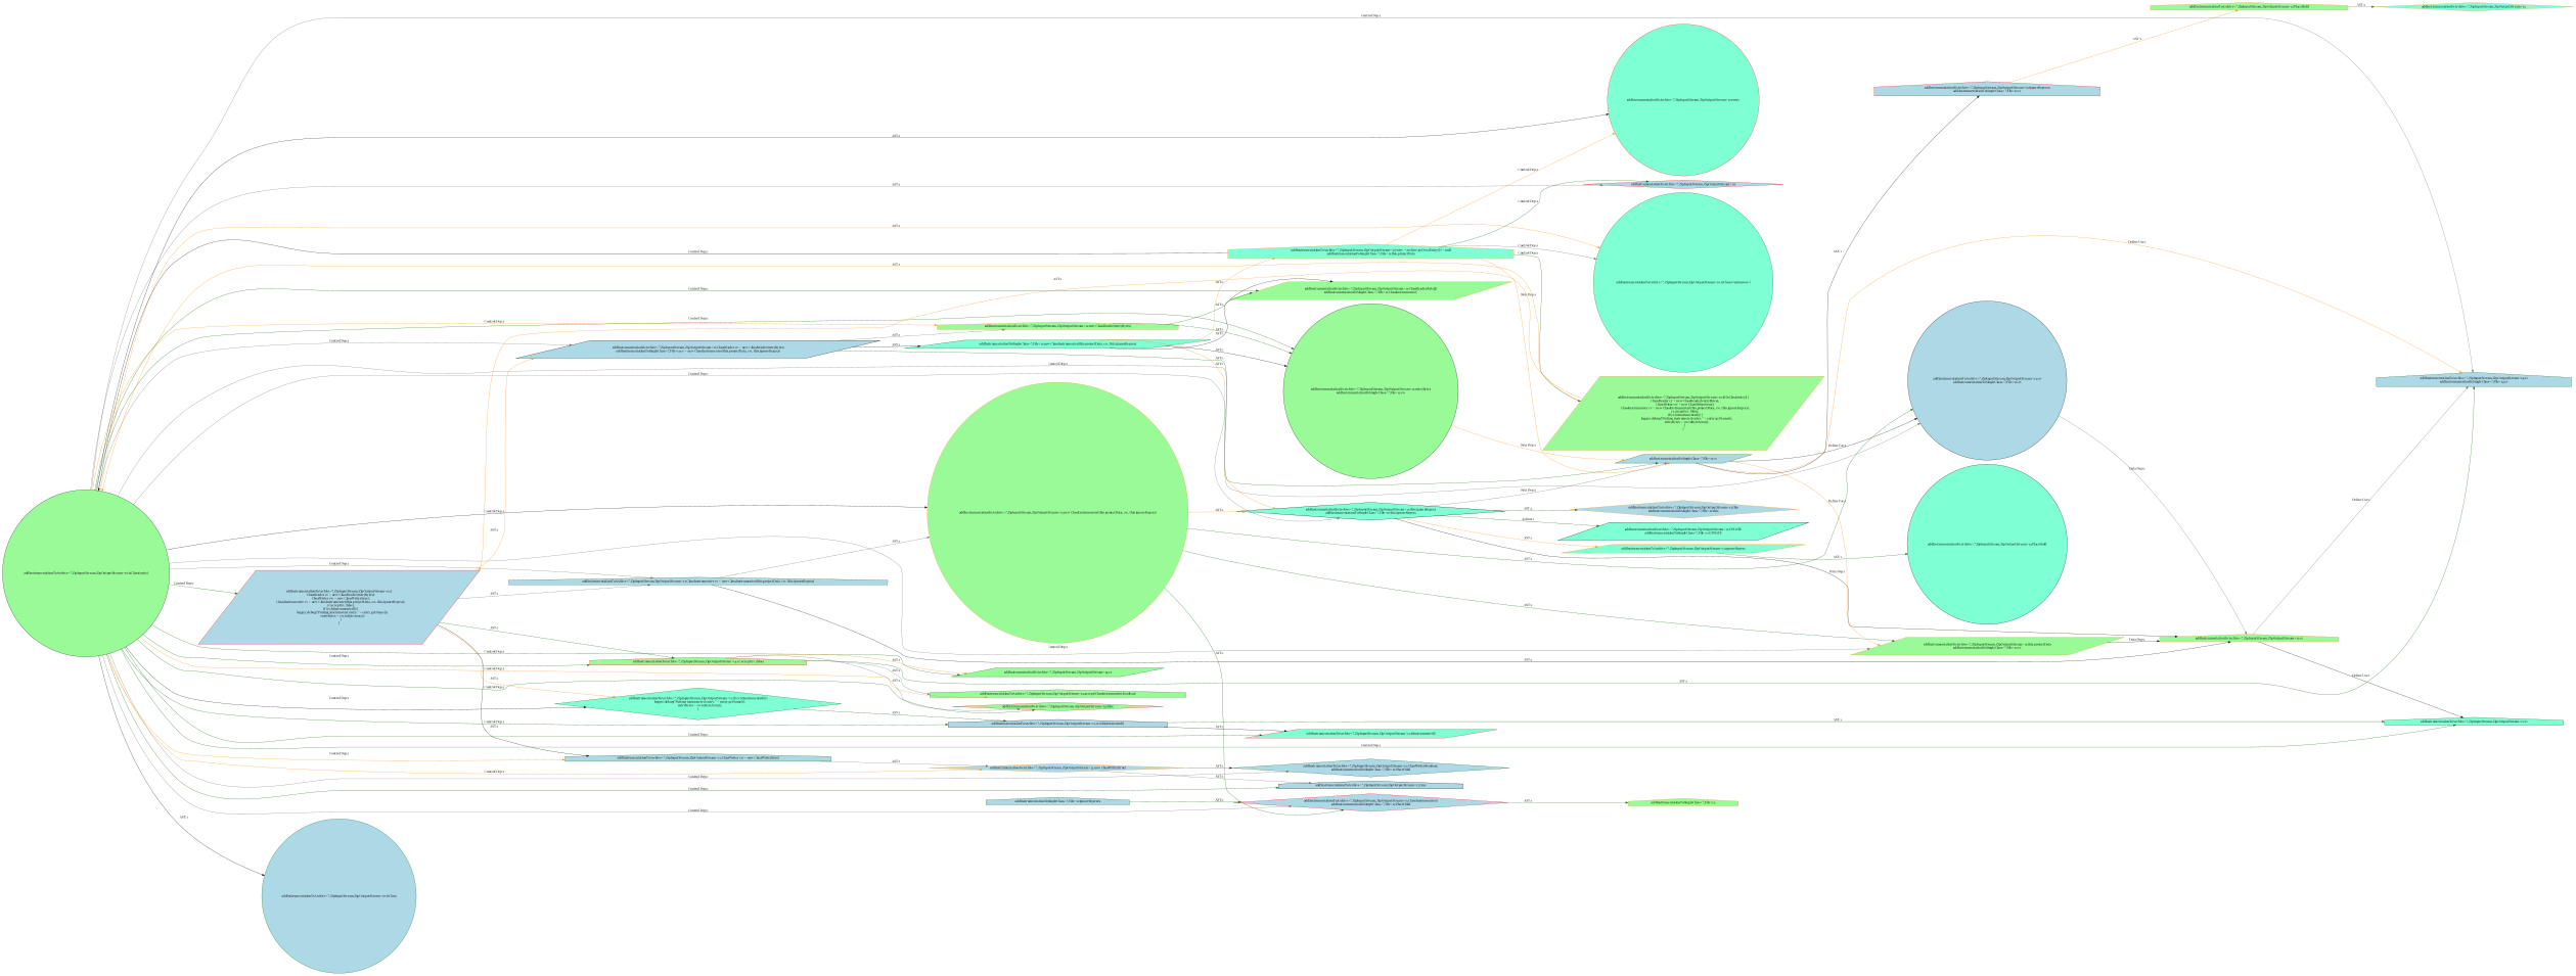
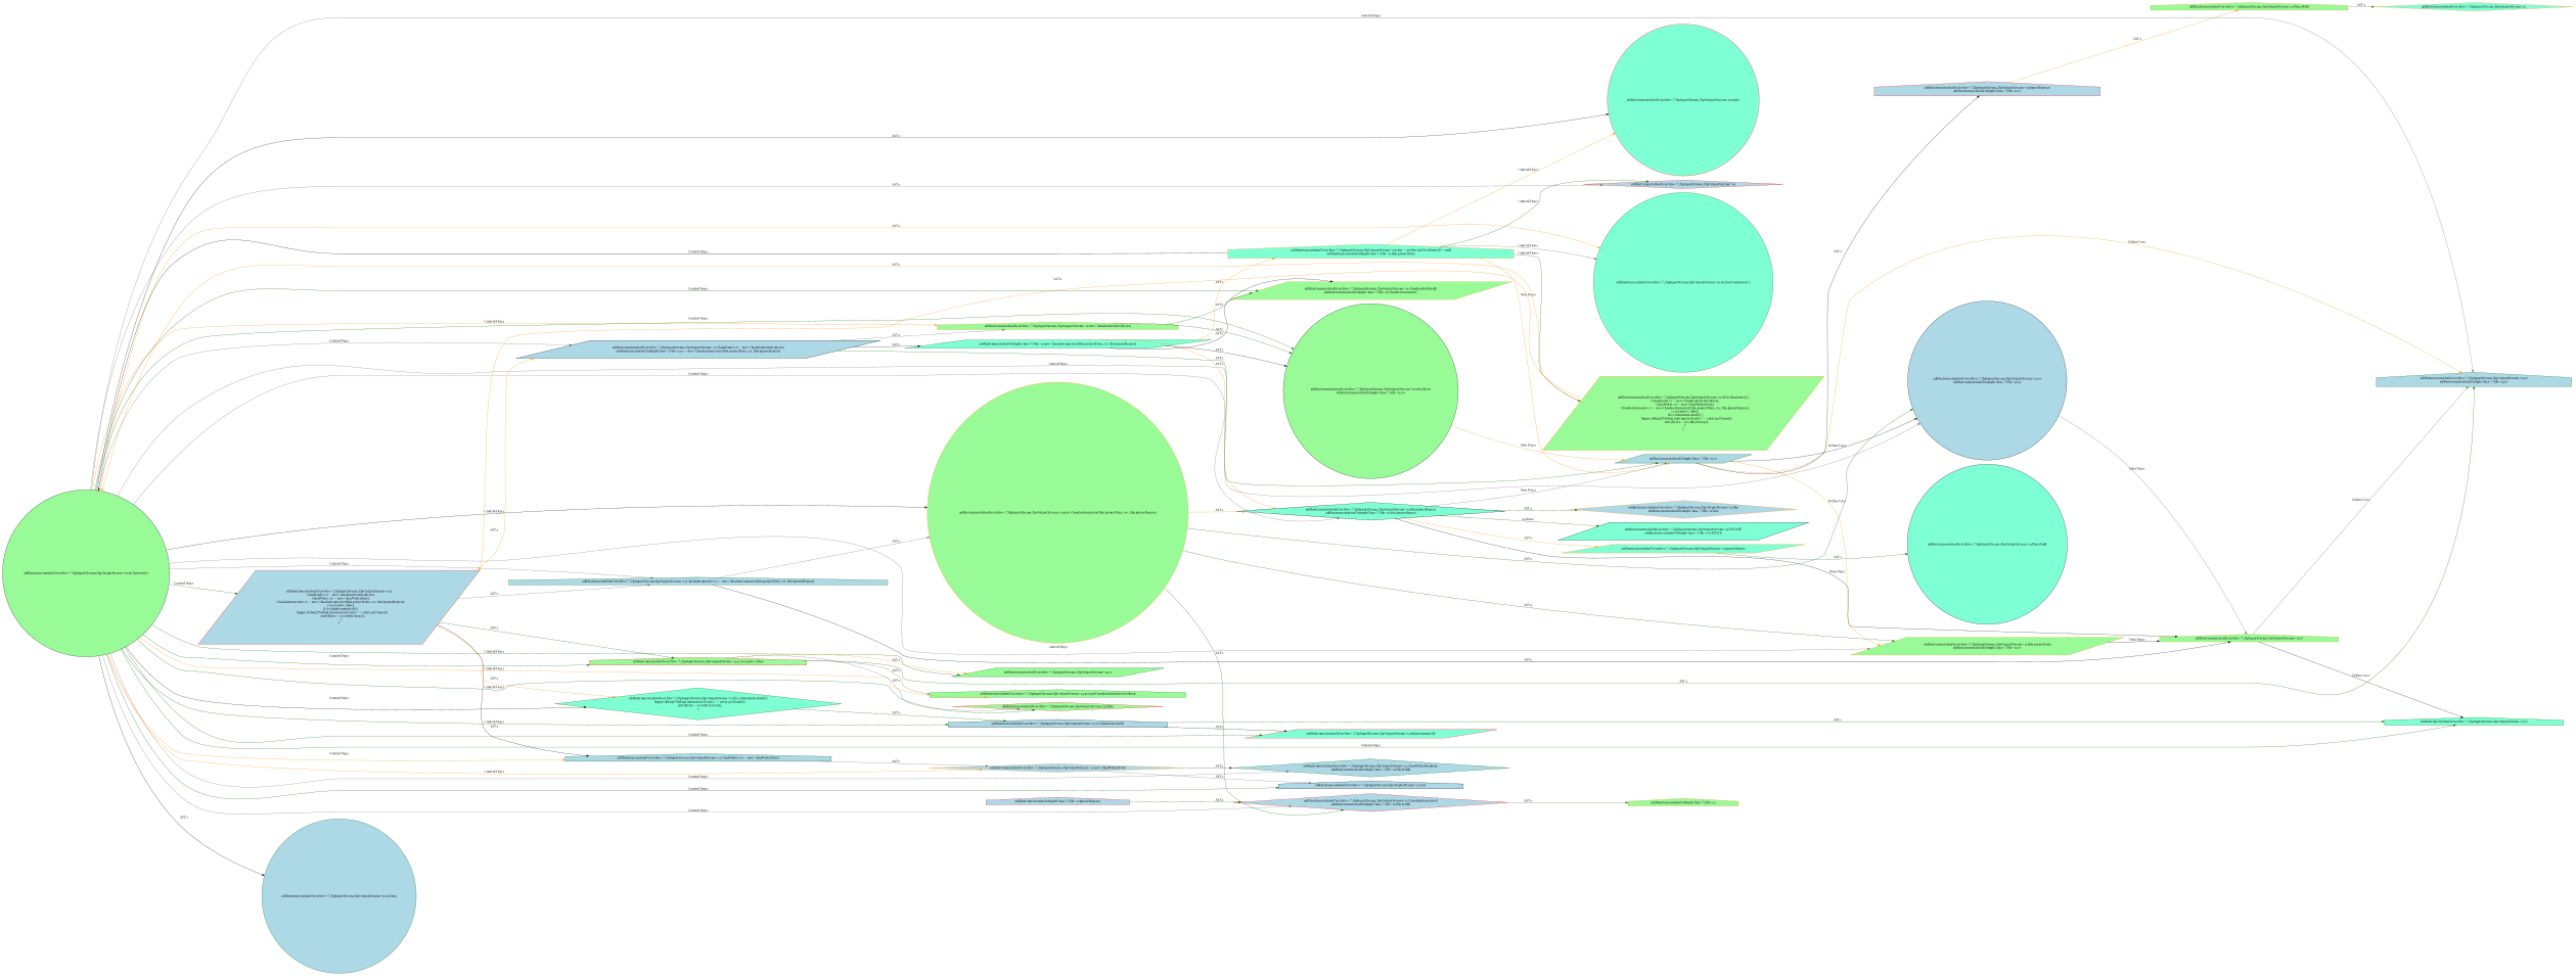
  digraph {
    fontname="Playfair Display"
    rankdir=LR
    node [color=darkorange fillcolor=lightblue fontname="Playfair Display" shape=house style=filled]
    edge [color=darkgreen fontname="Playfair Display"]
    n1 [color=black fillcolor=aquamarine label="addInstrumentationToArchive#?,ZipInputStream,ZipOutputStream#13:UPDATE\naddInstrumentationToSingleClass#?,File#11:UPDATE" shape=parallelogram]
    n2 [color=black fillcolor=aquamarine label="addInstrumentationToArchive#?,ZipInputStream,ZipOutputStream#13:this.ignoreRegexs\naddInstrumentationToSingleClass#?,File#11:this.ignoreRegexs" shape=diamond]
    n3 [label="addInstrumentationToArchive#?,ZipInputStream,ZipOutputStream#13:this\naddInstrumentationToSingleClass#?,File#11:this" shape=diamond]
    n4 [fillcolor=aquamarine label="addInstrumentationToArchive#?,ZipInputStream,ZipOutputStream#13:ignoreRegexs" shape=parallelogram]
    n5 [fillcolor=palegreen label="addInstrumentationToArchive#?,ZipInputStream,ZipOutputStream#13:cv"]
    n6 [color=darkgreen label="addInstrumentationToSingleClass#?,File#11:cv" shape=parallelogram]
    n7 [color=black fillcolor=aquamarine label="addInstrumentationToArchive#?,ZipInputStream,ZipOutputStream#13:PlaceHold" shape=circle]
    n8 [color=darkgreen label="addInstrumentationToArchive#?,ZipInputStream,ZipOutputStream#14:cv\naddInstrumentationToSingleClass#?,File#34:cv"]
    n9 [color=darkgreen fillcolor=aquamarine label="addInstrumentationToArchive#?,ZipInputStream,ZipOutputStream#15:cv"]
    n10 [fillcolor=palegreen label="addInstrumentationToArchive#?,ZipInputStream,ZipOutputStream#13:this.projectData\naddInstrumentationToSingleClass#?,File#12:cv" shape=parallelogram]
    n11 [color=black label="addInstrumentationToArchive#?,ZipInputStream,ZipOutputStream#13:cw\naddInstrumentationToSingleClass#?,File#26:cv" shape=circle]
    n12 [color=red label="addInstrumentationToArchive#?,ZipInputStream,ZipOutputStream#13:ignoreRegexes\naddInstrumentationToSingleClass#?,File#11:cv"]
    n13 [color=black fillcolor=palegreen label="addInstrumentationToArchive#?,ZipInputStream,ZipOutputStream#10:isClass(entry)" shape=circle]
    n14 [color=darkgreen label="addInstrumentationToArchive#?,ZipInputStream,ZipOutputStream#10:isClass" shape=circle]
    n15 [color=red label="addInstrumentationToArchive#?,ZipInputStream,ZipOutputStream#10:" shape=diamond]
    n16 [color=darkgreen fillcolor=aquamarine label="addInstrumentationToArchive#?,ZipInputStream,ZipOutputStream#10:isClass(<unknown>)" shape=circle]
    n17 [color=red fillcolor=aquamarine label="addInstrumentationToArchive#?,ZipInputStream,ZipOutputStream#10:entry" shape=circle]
    n18 [color=red label="addInstrumentationToArchive#?,ZipInputStream,ZipOutputStream#10:\{\n    ClassReader cr = new ClassReader(entryBytes);\n    ClassWriter cw = new ClassWriter(true);\n    ClassInstrumenter cv = new ClassInstrumenter(this.projectData, cw, this.ignoreRegexs);\n    cr.accept(cv, false);\n    if (cv.isInstrumented()) \{\n        logger.debug(\"Putting instrumeted entry: \" + entry.getName());\n        entryBytes = cw.toByteArray();\n    \}\n\}" shape=parallelogram]
    n19 [color=black label="addInstrumentationToArchive#?,ZipInputStream,ZipOutputStream#11:ClassReader cr = new ClassReader(entryBytes)\naddInstrumentationToSingleClass#?,File#11:cv = new ClassInstrumenter(this.projectData, cw, this.ignoreRegexs)" shape=parallelogram]
    n20 [fillcolor=palegreen label="addInstrumentationToArchive#?,ZipInputStream,ZipOutputStream#11:new ClassReader(entryBytes)"]
    n21 [fillcolor=palegreen label="addInstrumentationToArchive#?,ZipInputStream,ZipOutputStream#11:ClassReader(byte[])\naddInstrumentationToSingleClass#?,File#11:ClassInstrumenter()" shape=parallelogram]
    n22 [color=black fillcolor=palegreen label="addInstrumentationToArchive#?,ZipInputStream,ZipOutputStream#11:entryBytes\naddInstrumentationToSingleClass#?,File#11:cw" shape=circle]
    n23 [color=darkgreen label="addInstrumentationToArchive#?,ZipInputStream,ZipOutputStream#12:ClassWriter cw = new ClassWriter(true)"]
    n24 [label="addInstrumentationToArchive#?,ZipInputStream,ZipOutputStream#12:new ClassWriter(true)" shape=diamond]
    n25 [color=darkgreen label="addInstrumentationToArchive#?,ZipInputStream,ZipOutputStream#12:ClassWriter(boolean)\naddInstrumentationToSingleClass#?,File#11:PlaceHold" shape=diamond]
    n26 [color=black label="addInstrumentationToArchive#?,ZipInputStream,ZipOutputStream#12:true"]
    n27 [color=darkgreen label="addInstrumentationToArchive#?,ZipInputStream,ZipOutputStream#13:ClassInstrumenter cv = new ClassInstrumenter(this.projectData, cw, this.ignoreRegexs)"]
    n28 [fillcolor=palegreen label="addInstrumentationToArchive#?,ZipInputStream,ZipOutputStream#13:new ClassInstrumenter(this.projectData, cw, this.ignoreRegexs)" shape=circle]
    n29 [color=red label="addInstrumentationToArchive#?,ZipInputStream,ZipOutputStream#13:ClassInstrumenter()\naddInstrumentationToSingleClass#?,File#11:PlaceHold" shape=diamond]
    n30 [color=red fillcolor=palegreen label="addInstrumentationToArchive#?,ZipInputStream,ZipOutputStream#14:cr.accept(cv, false)"]
    n31 [color=darkgreen fillcolor=palegreen label="addInstrumentationToArchive#?,ZipInputStream,ZipOutputStream#14:accept(ClassInstrumenter,boolean)"]
    n32 [color=darkgreen fillcolor=palegreen label="addInstrumentationToArchive#?,ZipInputStream,ZipOutputStream#14:cr" shape=parallelogram]
    n33 [color=red fillcolor=palegreen label="addInstrumentationToArchive#?,ZipInputStream,ZipOutputStream#14:false" shape=diamond]
    n34 [color=darkgreen fillcolor=aquamarine label="addInstrumentationToArchive#?,ZipInputStream,ZipOutputStream#15:if (cv.isInstrumented()) \{\n    logger.debug(\"Putting instrumeted entry: \" + entry.getName());\n    entryBytes = cw.toByteArray();\n\}" shape=diamond]
    n35 [color=black label="addInstrumentationToArchive#?,ZipInputStream,ZipOutputStream#15:cv.isInstrumented()"]
    n36 [color=red fillcolor=aquamarine label="addInstrumentationToArchive#?,ZipInputStream,ZipOutputStream#15:isInstrumented()" shape=parallelogram]
    n37 [color=darkgreen fillcolor=aquamarine label="addInstrumentationToSingleClass#?,File#11:new ClassInstrumenter(this.projectData, cw, this.ignoreRegexs)" shape=parallelogram]
    n38 [fillcolor=palegreen label="addInstrumentationToSingleClass#?,File#11:"]
    n39 [fillcolor=aquamarine label="addInstrumentationToArchive#?,ZipInputStream,ZipOutputStream#5:(entry = archive.getNextEntry()) != null\naddInstrumentationToSingleClass#?,File#11:this.projectData"]
    n40 [fillcolor=palegreen label="addInstrumentationToArchive#?,ZipInputStream,ZipOutputStream#10:if (isClass(entry)) \{\n    ClassReader cr = new ClassReader(entryBytes);\n    ClassWriter cw = new ClassWriter(true);\n    ClassInstrumenter cv = new ClassInstrumenter(this.projectData, cw, this.ignoreRegexs);\n    cr.accept(cv, false);\n    if (cv.isInstrumented()) \{\n        logger.debug(\"Putting instrumeted entry: \" + entry.getName());\n        entryBytes = cw.toByteArray();\n    \}\n\}" shape=parallelogram]
    n41 [fillcolor=palegreen label="addInstrumentationToArchive#?,ZipInputStream,ZipOutputStream#13:PlaceHold"]
    n42 [fillcolor=aquamarine label="addInstrumentationToArchive#?,ZipInputStream,ZipOutputStream#13:" shape=diamond]
-   n43 [color=darkgreen label="addInstrumentationToSingleClass#?,File#11:ignoreRegexes"]
+   n43 [color=red label="addInstrumentationToSingleClass#?,File#11:ignoreRegexes"]
    n2 -> n1 [label="Action:2"]
    n2 -> n3 [label="AST:2"]
    n2 -> n4 [color=darkorange label="AST:1"]
    n2 -> n5 [color=black label="Data Dep:1"]
    n2 -> n6 [color=gray40 label="Data Dep:1"]
    n4 -> n7 [label="AST:1"]
    n5 -> n8 [color=gray40 label="Define Use:1"]
    n5 -> n9 [color=black label="Define Use:1"]
    n6 -> n8 [color=darkorange label="Define Use:1"]
    n6 -> n10 [color=darkorange label="Define Use:1"]
    n6 -> n11 [color=black label="Define Use:1"]
    n6 -> n12 [color=black label="AST:1"]
    n10 -> n5 [color=black label="Data Dep:1"]
    n11 -> n5 [color=gray40 label="Data Dep:1"]
    n12 -> n41 [color=darkorange label="AST:1"]
    n13 -> n2 [color=gray40 label="Control Dep:1"]
    n13 -> n8 [color=gray40 label="Control Dep:1"]
    n13 -> n9 [label="Control Dep:1"]
    n13 -> n10 [color=gray40 label="Control Dep:1"]
    n13 -> n11 [color=gray40 label="Control Dep:1"]
    n13 -> n14 [color=black label="AST:1"]
    n13 -> n15 [color=gray40 label="AST:1"]
    n13 -> n16 [color=darkorange label="AST:1"]
    n13 -> n17 [color=black label="AST:1"]
    n13 -> n18 [label="Control Dep:1"]
    n13 -> n19 [color=gray40 label="Control Dep:1"]
    n13 -> n20 [color=darkorange label="Control Dep:1"]
    n13 -> n21 [label="Control Dep:1"]
    n13 -> n22 [label="Control Dep:1"]
    n13 -> n23 [color=darkorange label="Control Dep:1"]
    n13 -> n24 [color=darkorange label="Control Dep:1"]
    n13 -> n25 [color=gray40 label="Control Dep:1"]
    n13 -> n26 [label="Control Dep:1"]
    n13 -> n27 [color=gray40 label="Control Dep:1"]
    n13 -> n28 [color=black label="Control Dep:1"]
    n13 -> n29 [color=gray40 label="Control Dep:1"]
    n13 -> n30 [label="Control Dep:1"]
    n13 -> n31 [color=darkorange label="Control Dep:1"]
    n13 -> n32 [label="Control Dep:1"]
    n13 -> n33 [label="Control Dep:1"]
    n13 -> n34 [color=black label="Control Dep:1"]
    n13 -> n35 [label="Control Dep:1"]
    n13 -> n36 [label="Control Dep:1"]
    n18 -> n19 [color=darkorange label="AST:1"]
    n18 -> n23 [color=black label="AST:1"]
    n18 -> n27 [color=gray40 label="AST:1"]
    n18 -> n30 [label="AST:1"]
    n18 -> n34 [color=darkorange label="AST:1"]
    n19 -> n6 [label="AST:1"]
    n19 -> n20 [color=gray40 label="AST:1"]
    n19 -> n37 [color=black label="AST:1"]
    n20 -> n21 [label="AST:1"]
    n20 -> n22 [label="AST:1"]
    n22 -> n6 [color=darkorange label="Data Dep:1"]
    n23 -> n24 [color=gray40 label="AST:1"]
    n24 -> n25 [color=black label="AST:1"]
    n24 -> n26 [color=gray40 label="AST:1"]
    n27 -> n5 [color=black label="AST:1"]
    n27 -> n28 [color=gray40 label="AST:1"]
    n28 -> n2 [color=darkorange label="AST:1"]
    n28 -> n10 [label="AST:1"]
    n28 -> n11 [label="AST:1"]
    n28 -> n29 [label="AST:1"]
    n29 -> n38 [label="AST:1"]
    n30 -> n8 [label="AST:1"]
    n30 -> n31 [color=gray40 label="AST:1"]
    n30 -> n32 [color=darkorange label="AST:1"]
    n30 -> n33 [color=gray40 label="AST:1"]
    n34 -> n35 [label="AST:1"]
    n35 -> n9 [label="AST:1"]
    n35 -> n36 [color=black label="AST:1"]
    n37 -> n2 [color=darkorange label="AST:1"]
    n37 -> n21 [color=black label="AST:1"]
    n37 -> n22 [color=black label="AST:1"]
    n37 -> n39 [color=darkorange label="AST:1"]
    n39 -> n6 [color=darkorange label="Data Dep:1"]
    n39 -> n13 [color=black label="Control Dep:1"]
    n39 -> n15 [label="Control Dep:1"]
    n39 -> n16 [color=gray40 label="Control Dep:1"]
    n39 -> n17 [color=darkorange label="Control Dep:1"]
    n39 -> n40 [label="Control Dep:1"]
    n40 -> n13 [color=darkorange label="AST:1"]
    n40 -> n18 [color=darkorange label="AST:1"]
    n41 -> n42 [label="AST:1"]
    n43 -> n29 [label="AST:1"]
  }
